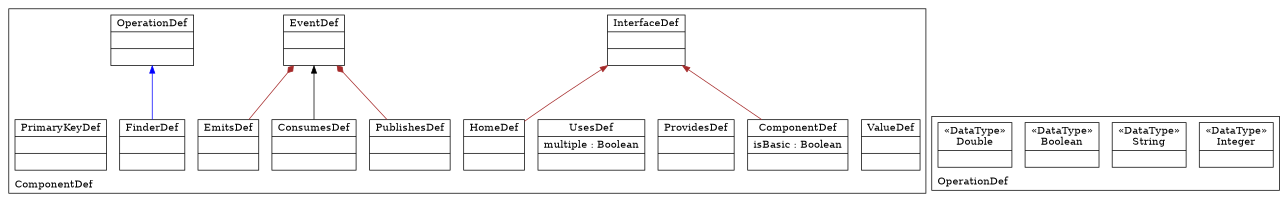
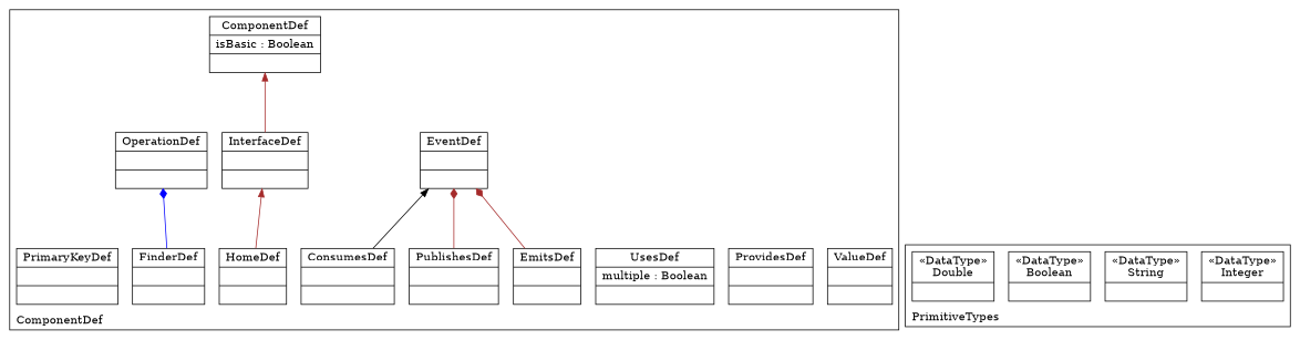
  digraph {
    compound=true
    labeljust=l
    labelloc=t
    nodeSep=0.75
    rankdir=BT
    node [shape=record]
    edge [arrowhead=normal color=brown constraint=true group=EventDef minlen=2]
    n1 [label="{InterfaceDef| | }"]
    n2 [label="{OperationDef| | }"]
    n3 [label="{ValueDef| | }"]
    n4 [label="{ComponentDef|isBasic : Boolean| }"]
    n5 [label="{ProvidesDef| | }"]
    n6 [label="{UsesDef|multiple : Boolean| }"]
    n7 [label="{EventDef| | }"]
    n8 [label="{EmitsDef| | }"]
    n9 [label="{PublishesDef| | }"]
    n10 [label="{ConsumesDef| | }"]
    n11 [label="{HomeDef| | }"]
    n12 [label="{FinderDef| | }"]
    n13 [label="{PrimaryKeyDef| | }"]
    n14 [label="{&#171;DataType&#187;\nInteger|}"]
    n15 [label="{&#171;DataType&#187;\nString|}"]
    n16 [label="{&#171;DataType&#187;\nBoolean|}"]
    n17 [label="{&#171;DataType&#187;\nDouble|}"]
    subgraph cluster_1 {
      color=black
      label=ComponentDef
      n1
      n2
      n3
      n4
      n5
      n6
      n7
      n8
      n9
      n10
      n11
      n12
      n13
    }
    subgraph cluster_2 {
      color=black
-     label=OperationDef
+     label=PrimitiveTypes
      n14
      n15
      n16
      n17
    }
-   n4 -> n1 [group=InterfaceDef]
+   n1 -> n4 [group=InterfaceDef]
    n8 -> n7 [arrowhead=diamond]
    n9 -> n7 [arrowhead=diamond]
    n10 -> n7 [color=black]
    n11 -> n1 [group=InterfaceDef]
-   n12 -> n2 [color=blue group=OperationDef]
+   n12 -> n2 [arrowhead=diamond color=blue group=OperationDef]
  }
